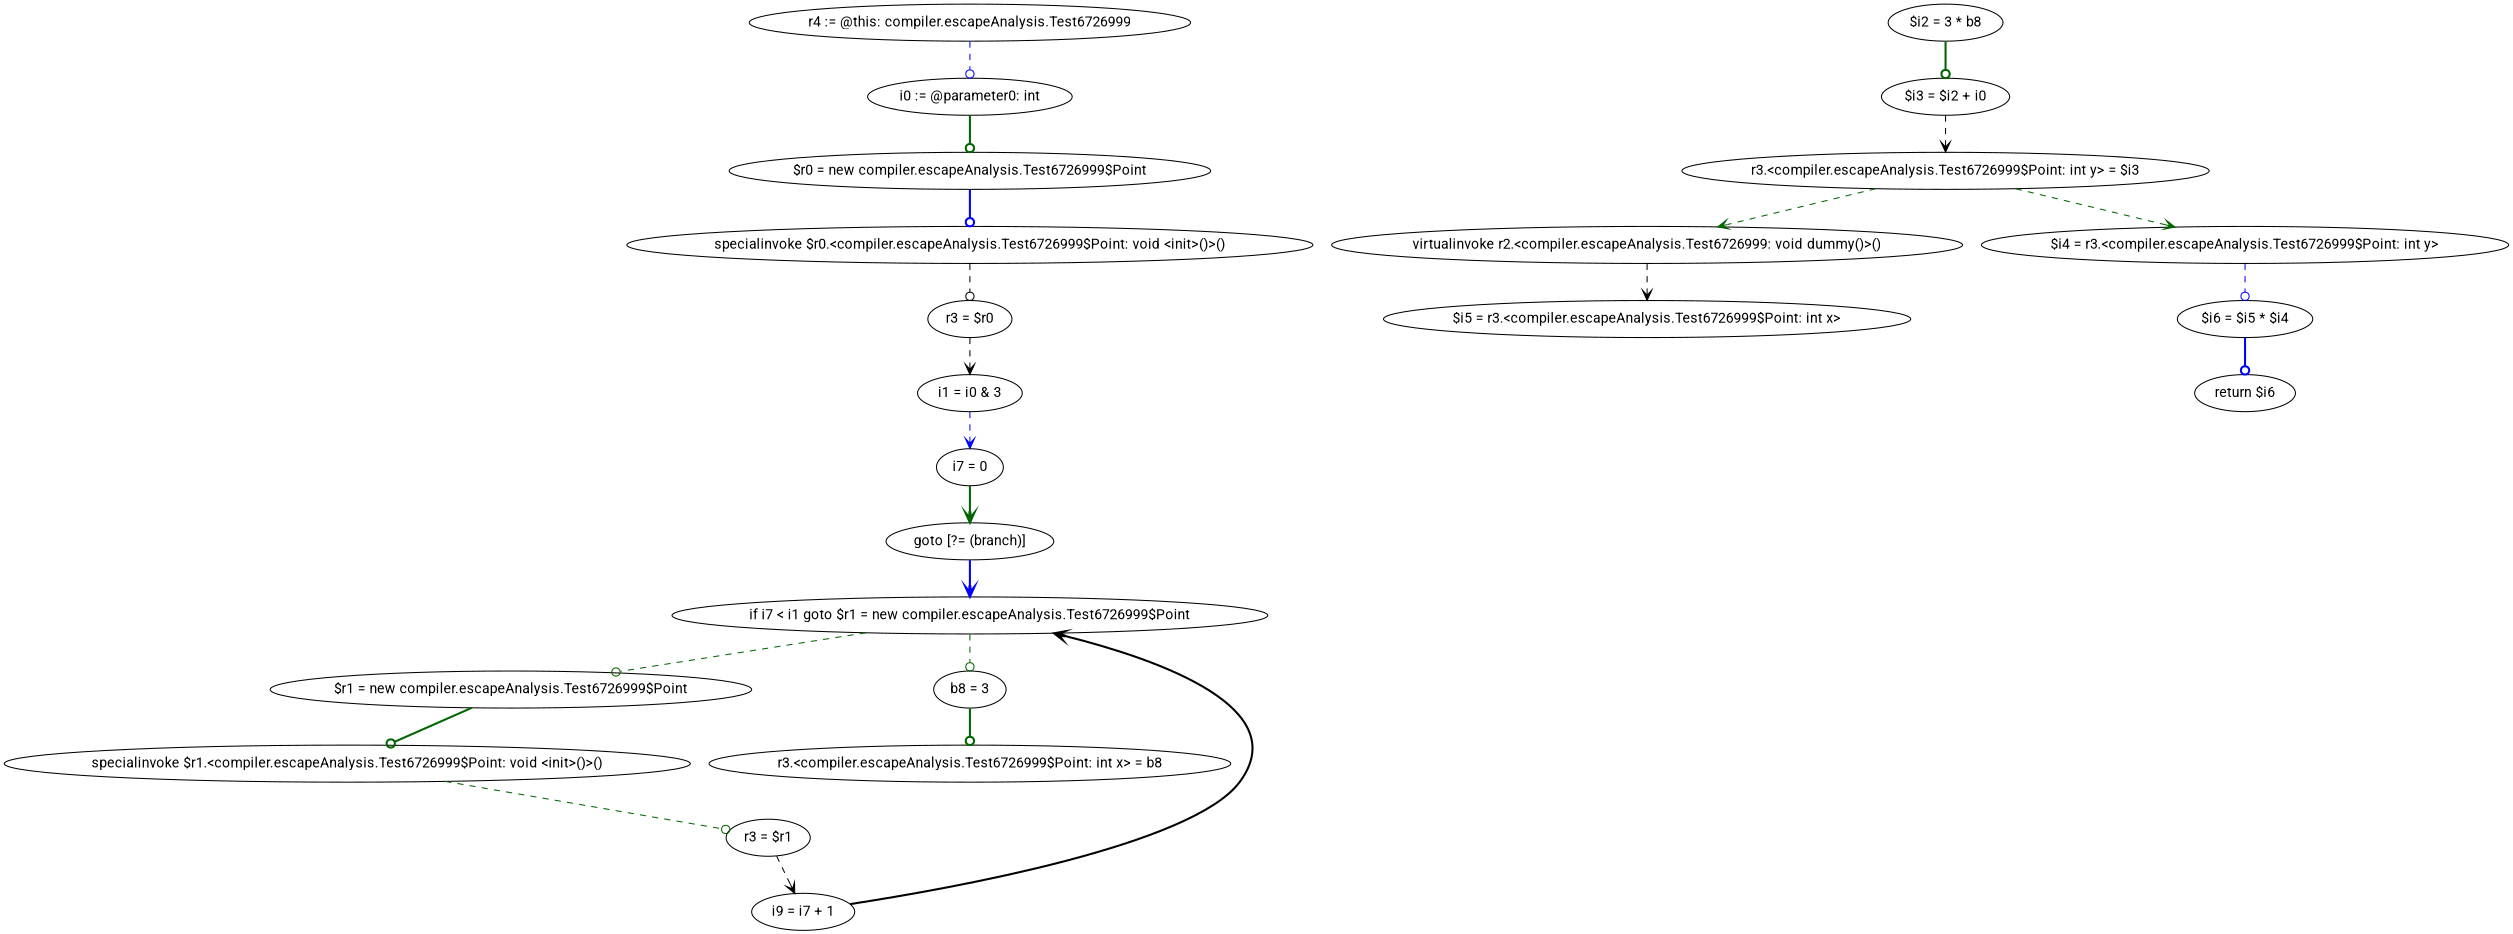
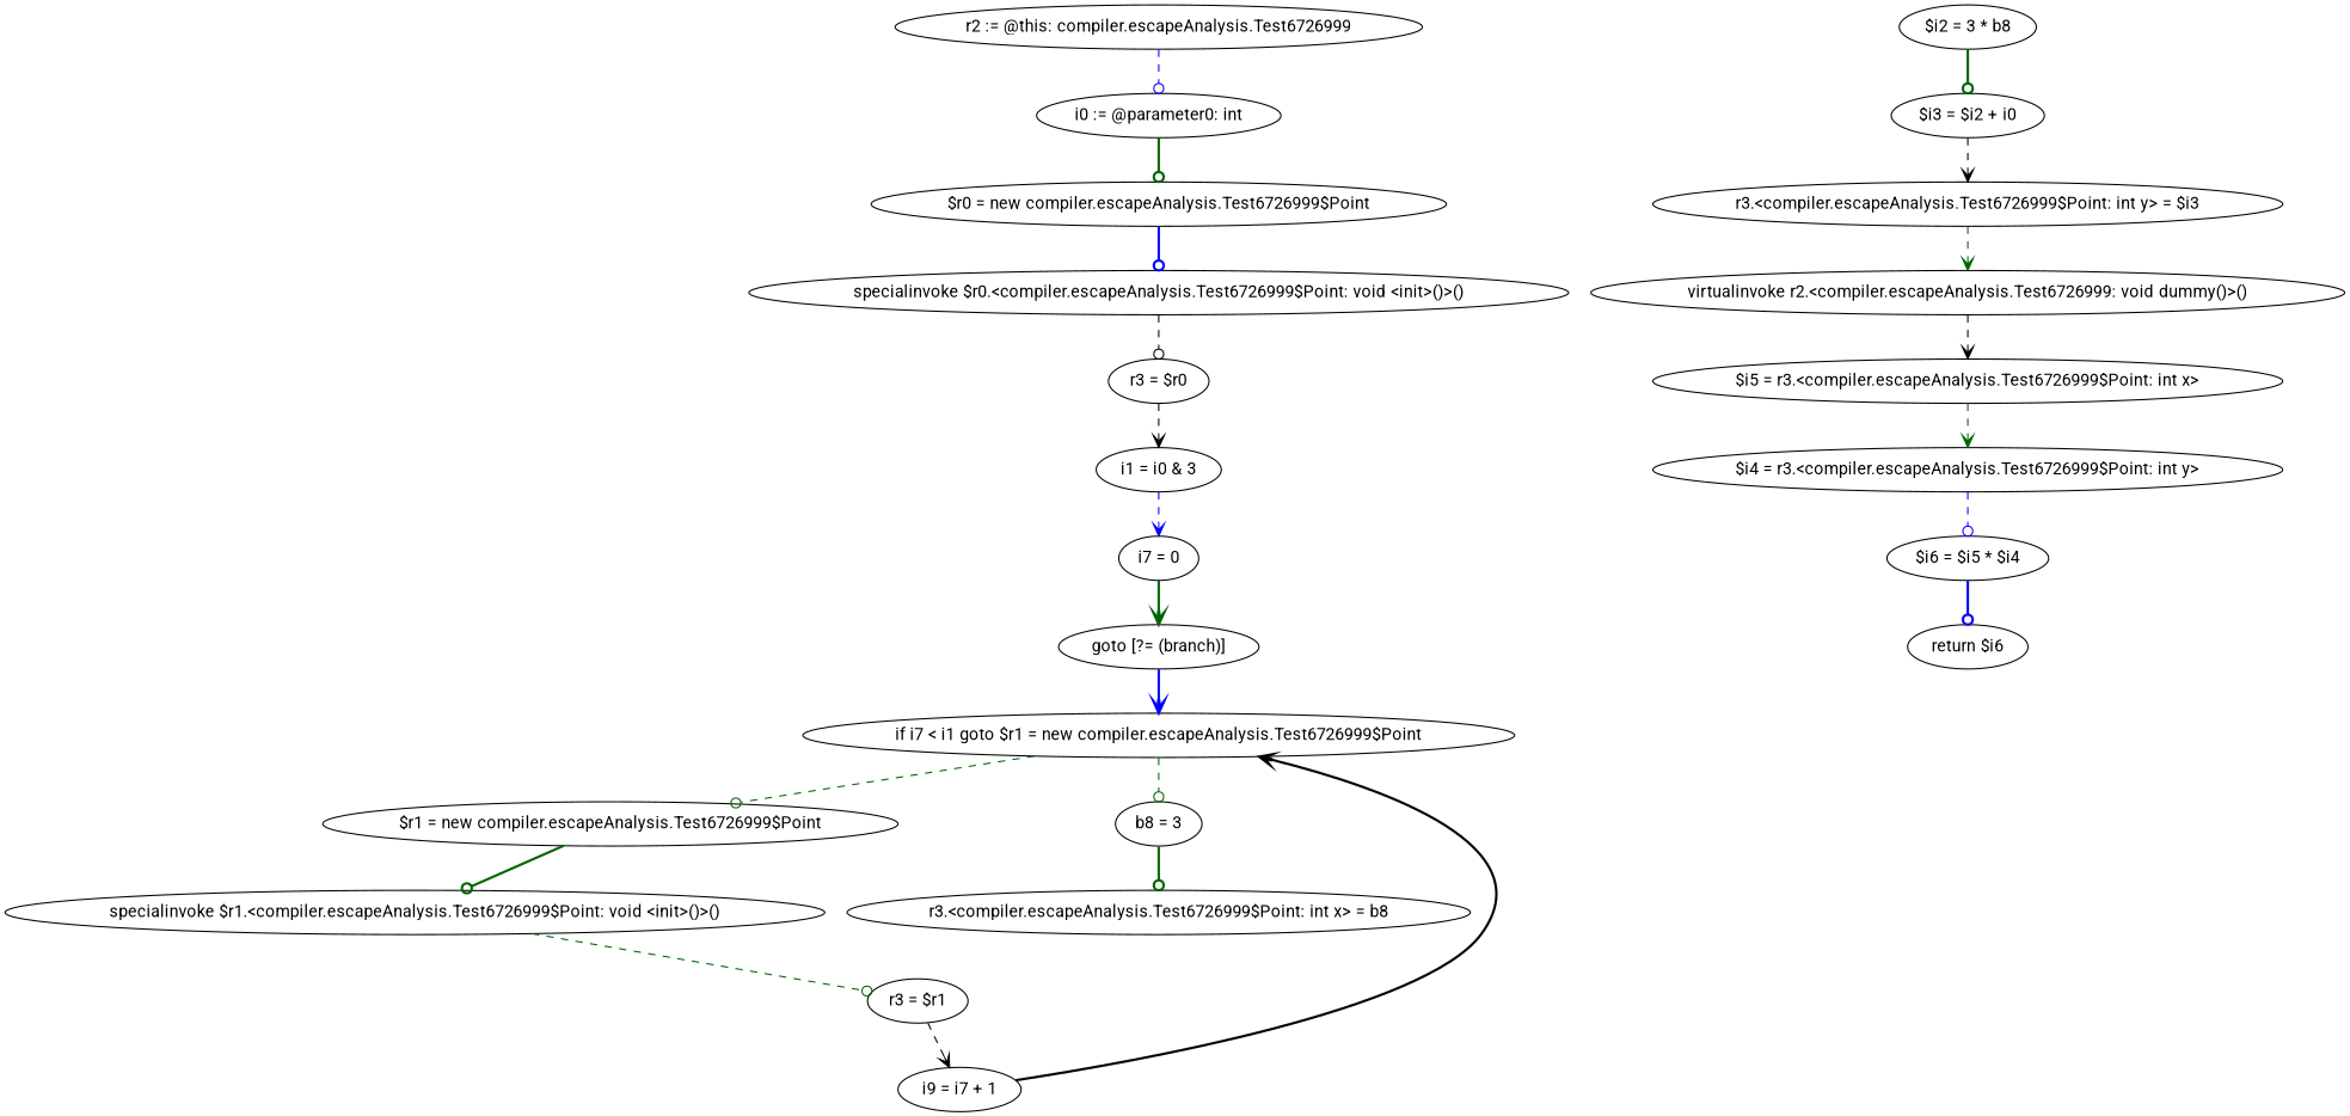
  digraph {
    fontname=Roboto
    node [fontname=Roboto]
    edge [arrowhead=odot color=darkgreen fontname=Roboto style=dashed]
-   "r2 := @this: compiler.escapeAnalysis.Test6726999" [label="r4 := @this: compiler.escapeAnalysis.Test6726999"]
+   "r2 := @this: compiler.escapeAnalysis.Test6726999"
    "i0 := @parameter0: int"
    "$r0 = new compiler.escapeAnalysis.Test6726999$Point"
    "specialinvoke $r0.<compiler.escapeAnalysis.Test6726999$Point: void <init>()>()"
    "r3 = $r0"
    "i1 = i0 & 3"
    "i7 = 0"
    "goto [?= (branch)]"
    "if i7 < i1 goto $r1 = new compiler.escapeAnalysis.Test6726999$Point"
    "$r1 = new compiler.escapeAnalysis.Test6726999$Point"
    "b8 = 3"
    "specialinvoke $r1.<compiler.escapeAnalysis.Test6726999$Point: void <init>()>()"
    "r3 = $r1"
    n14 [label="i9 = i7 + 1"]
    "r3.<compiler.escapeAnalysis.Test6726999$Point: int x> = b8"
    "$i2 = 3 * b8"
    "$i3 = $i2 + i0"
    "r3.<compiler.escapeAnalysis.Test6726999$Point: int y> = $i3"
    "virtualinvoke r2.<compiler.escapeAnalysis.Test6726999: void dummy()>()"
    "$i5 = r3.<compiler.escapeAnalysis.Test6726999$Point: int x>"
    "$i4 = r3.<compiler.escapeAnalysis.Test6726999$Point: int y>"
    "$i6 = $i5 * $i4"
    "return $i6"
    "r2 := @this: compiler.escapeAnalysis.Test6726999" -> "i0 := @parameter0: int" [color=blue]
    "i0 := @parameter0: int" -> "$r0 = new compiler.escapeAnalysis.Test6726999$Point" [style=bold]
    "$r0 = new compiler.escapeAnalysis.Test6726999$Point" -> "specialinvoke $r0.<compiler.escapeAnalysis.Test6726999$Point: void <init>()>()" [color=blue style=bold]
    "specialinvoke $r0.<compiler.escapeAnalysis.Test6726999$Point: void <init>()>()" -> "r3 = $r0" [color=black]
    "r3 = $r0" -> "i1 = i0 & 3" [arrowhead=vee color=black]
    "i1 = i0 & 3" -> "i7 = 0" [arrowhead=vee color=blue]
    "i7 = 0" -> "goto [?= (branch)]" [arrowhead=vee style=bold]
    "goto [?= (branch)]" -> "if i7 < i1 goto $r1 = new compiler.escapeAnalysis.Test6726999$Point" [arrowhead=vee color=blue style=bold]
    "if i7 < i1 goto $r1 = new compiler.escapeAnalysis.Test6726999$Point" -> "$r1 = new compiler.escapeAnalysis.Test6726999$Point"
    "if i7 < i1 goto $r1 = new compiler.escapeAnalysis.Test6726999$Point" -> "b8 = 3"
    "$r1 = new compiler.escapeAnalysis.Test6726999$Point" -> "specialinvoke $r1.<compiler.escapeAnalysis.Test6726999$Point: void <init>()>()" [style=bold]
    "b8 = 3" -> "r3.<compiler.escapeAnalysis.Test6726999$Point: int x> = b8" [style=bold]
    "specialinvoke $r1.<compiler.escapeAnalysis.Test6726999$Point: void <init>()>()" -> "r3 = $r1"
    "r3 = $r1" -> n14 [arrowhead=vee color=black]
    n14 -> "if i7 < i1 goto $r1 = new compiler.escapeAnalysis.Test6726999$Point" [arrowhead=vee color=black style=bold]
    "$i2 = 3 * b8" -> "$i3 = $i2 + i0" [style=bold]
    "$i3 = $i2 + i0" -> "r3.<compiler.escapeAnalysis.Test6726999$Point: int y> = $i3" [arrowhead=vee color=black]
    "r3.<compiler.escapeAnalysis.Test6726999$Point: int y> = $i3" -> "virtualinvoke r2.<compiler.escapeAnalysis.Test6726999: void dummy()>()" [arrowhead=vee]
    "virtualinvoke r2.<compiler.escapeAnalysis.Test6726999: void dummy()>()" -> "$i5 = r3.<compiler.escapeAnalysis.Test6726999$Point: int x>" [arrowhead=vee color=black]
-   "r3.<compiler.escapeAnalysis.Test6726999$Point: int y> = $i3" -> "$i4 = r3.<compiler.escapeAnalysis.Test6726999$Point: int y>" [arrowhead=vee]
+   "$i5 = r3.<compiler.escapeAnalysis.Test6726999$Point: int x>" -> "$i4 = r3.<compiler.escapeAnalysis.Test6726999$Point: int y>" [arrowhead=vee]
    "$i4 = r3.<compiler.escapeAnalysis.Test6726999$Point: int y>" -> "$i6 = $i5 * $i4" [color=blue]
    "$i6 = $i5 * $i4" -> "return $i6" [color=blue style=bold]
  }
